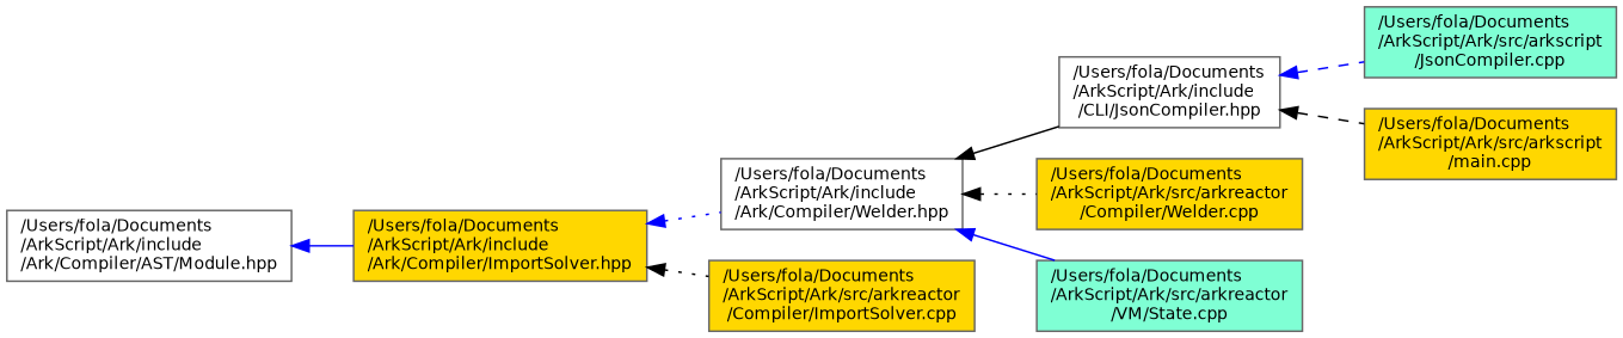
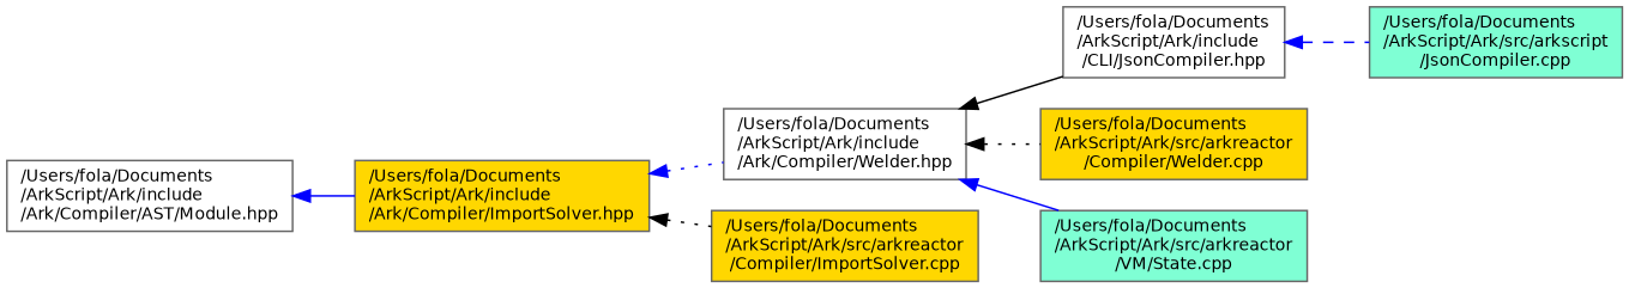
  digraph {
    rankdir=LR
    node [color=grey40 fillcolor=gold fontname=Helvetica fontsize=10 shape=box style=filled]
    edge [color=blue dir=back fontname=Helvetica fontsize=10 labelfontname=Helvetica labelfontsize=10 style=solid]
    n1 [color=gray40 fillcolor=white fontcolor=black height=0.2 label="/Users/fola/Documents\l/ArkScript/Ark/include\l/Ark/Compiler/AST/Module.hpp" width=0.4]
    n2 [height=0.2 label="/Users/fola/Documents\l/ArkScript/Ark/include\l/Ark/Compiler/ImportSolver.hpp" width=0.4]
    n3 [fillcolor=white height=0.2 label="/Users/fola/Documents\l/ArkScript/Ark/include\l/Ark/Compiler/Welder.hpp" width=0.4]
    n4 [height=0.2 label="/Users/fola/Documents\l/ArkScript/Ark/src/arkreactor\l/Compiler/ImportSolver.cpp" width=0.4]
    n5 [fillcolor=white height=0.2 label="/Users/fola/Documents\l/ArkScript/Ark/include\l/CLI/JsonCompiler.hpp" width=0.4]
    n6 [height=0.2 label="/Users/fola/Documents\l/ArkScript/Ark/src/arkreactor\l/Compiler/Welder.cpp" width=0.4]
    n7 [fillcolor=aquamarine height=0.2 label="/Users/fola/Documents\l/ArkScript/Ark/src/arkreactor\l/VM/State.cpp" width=0.4]
    n8 [fillcolor=aquamarine height=0.2 label="/Users/fola/Documents\l/ArkScript/Ark/src/arkscript\l/JsonCompiler.cpp" width=0.4]
-   n9 [height=0.2 label="/Users/fola/Documents\l/ArkScript/Ark/src/arkscript\l/main.cpp" width=0.4]
    n1 -> n2
    n2 -> n3 [style=dotted]
    n2 -> n4 [color=black style=dotted]
    n3 -> n5 [color=black]
    n3 -> n6 [color=black style=dotted]
    n3 -> n7
    n5 -> n8 [style=dashed]
-   n5 -> n9 [color=black style=dashed]
  }
